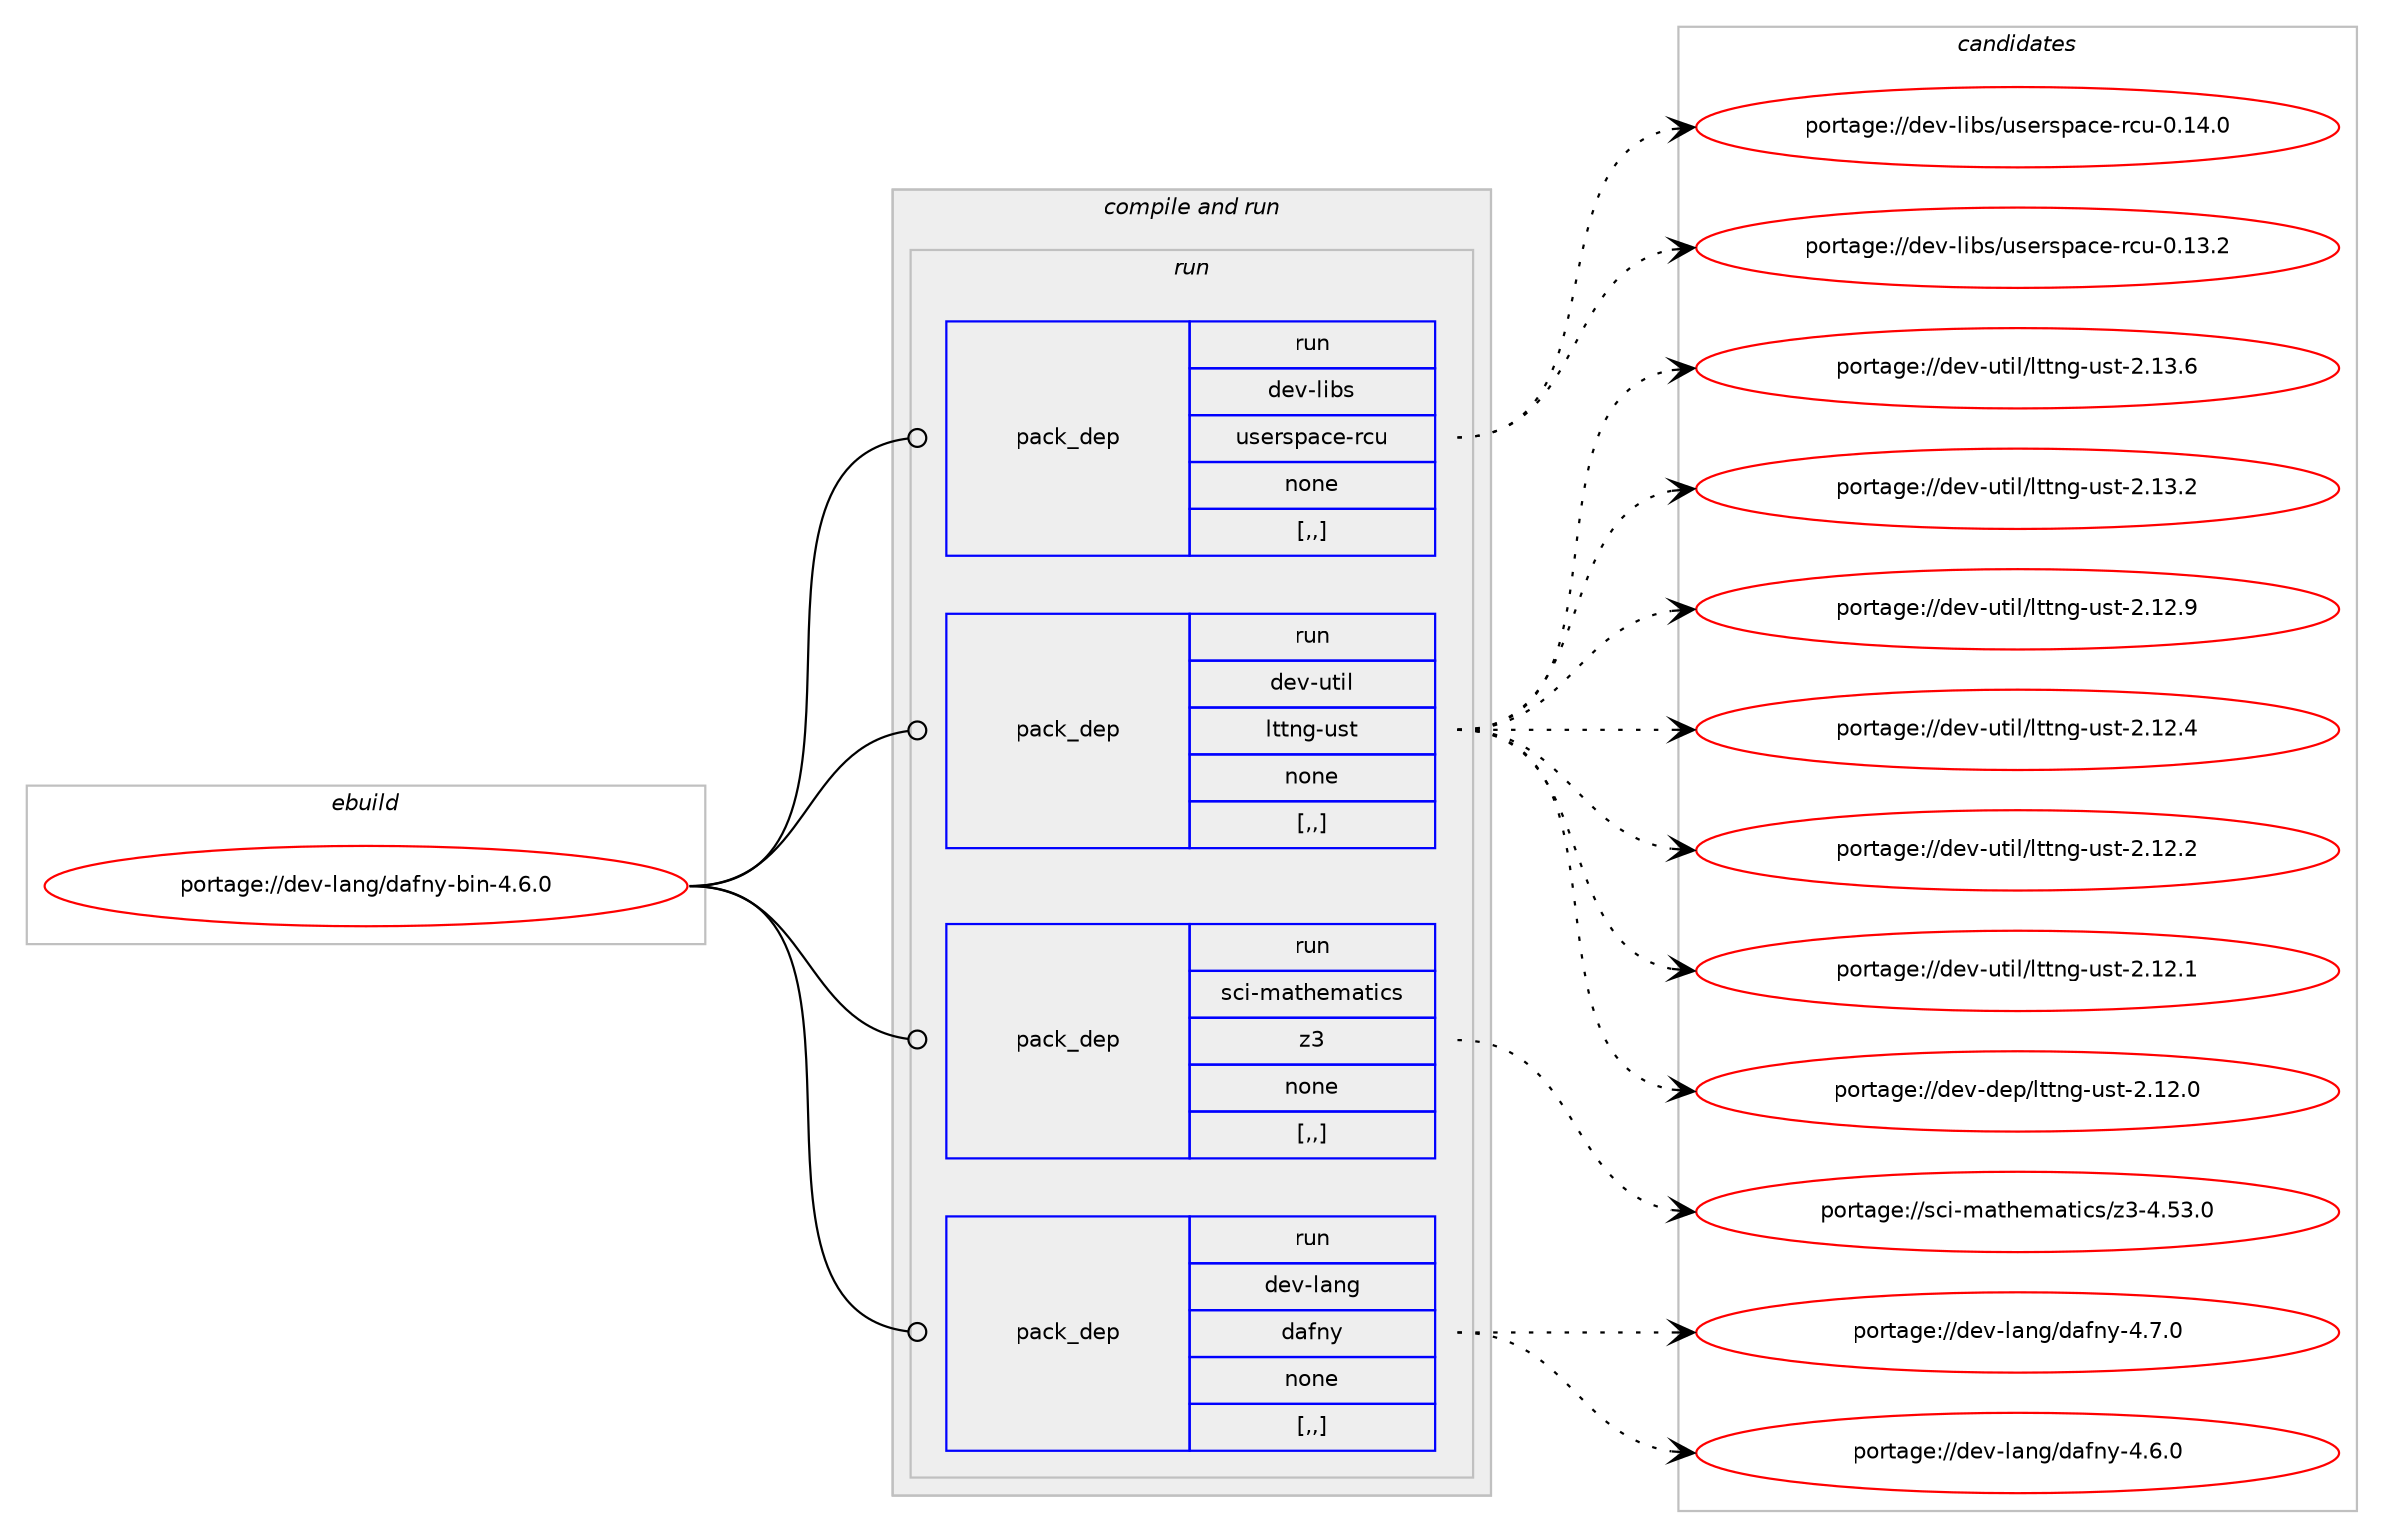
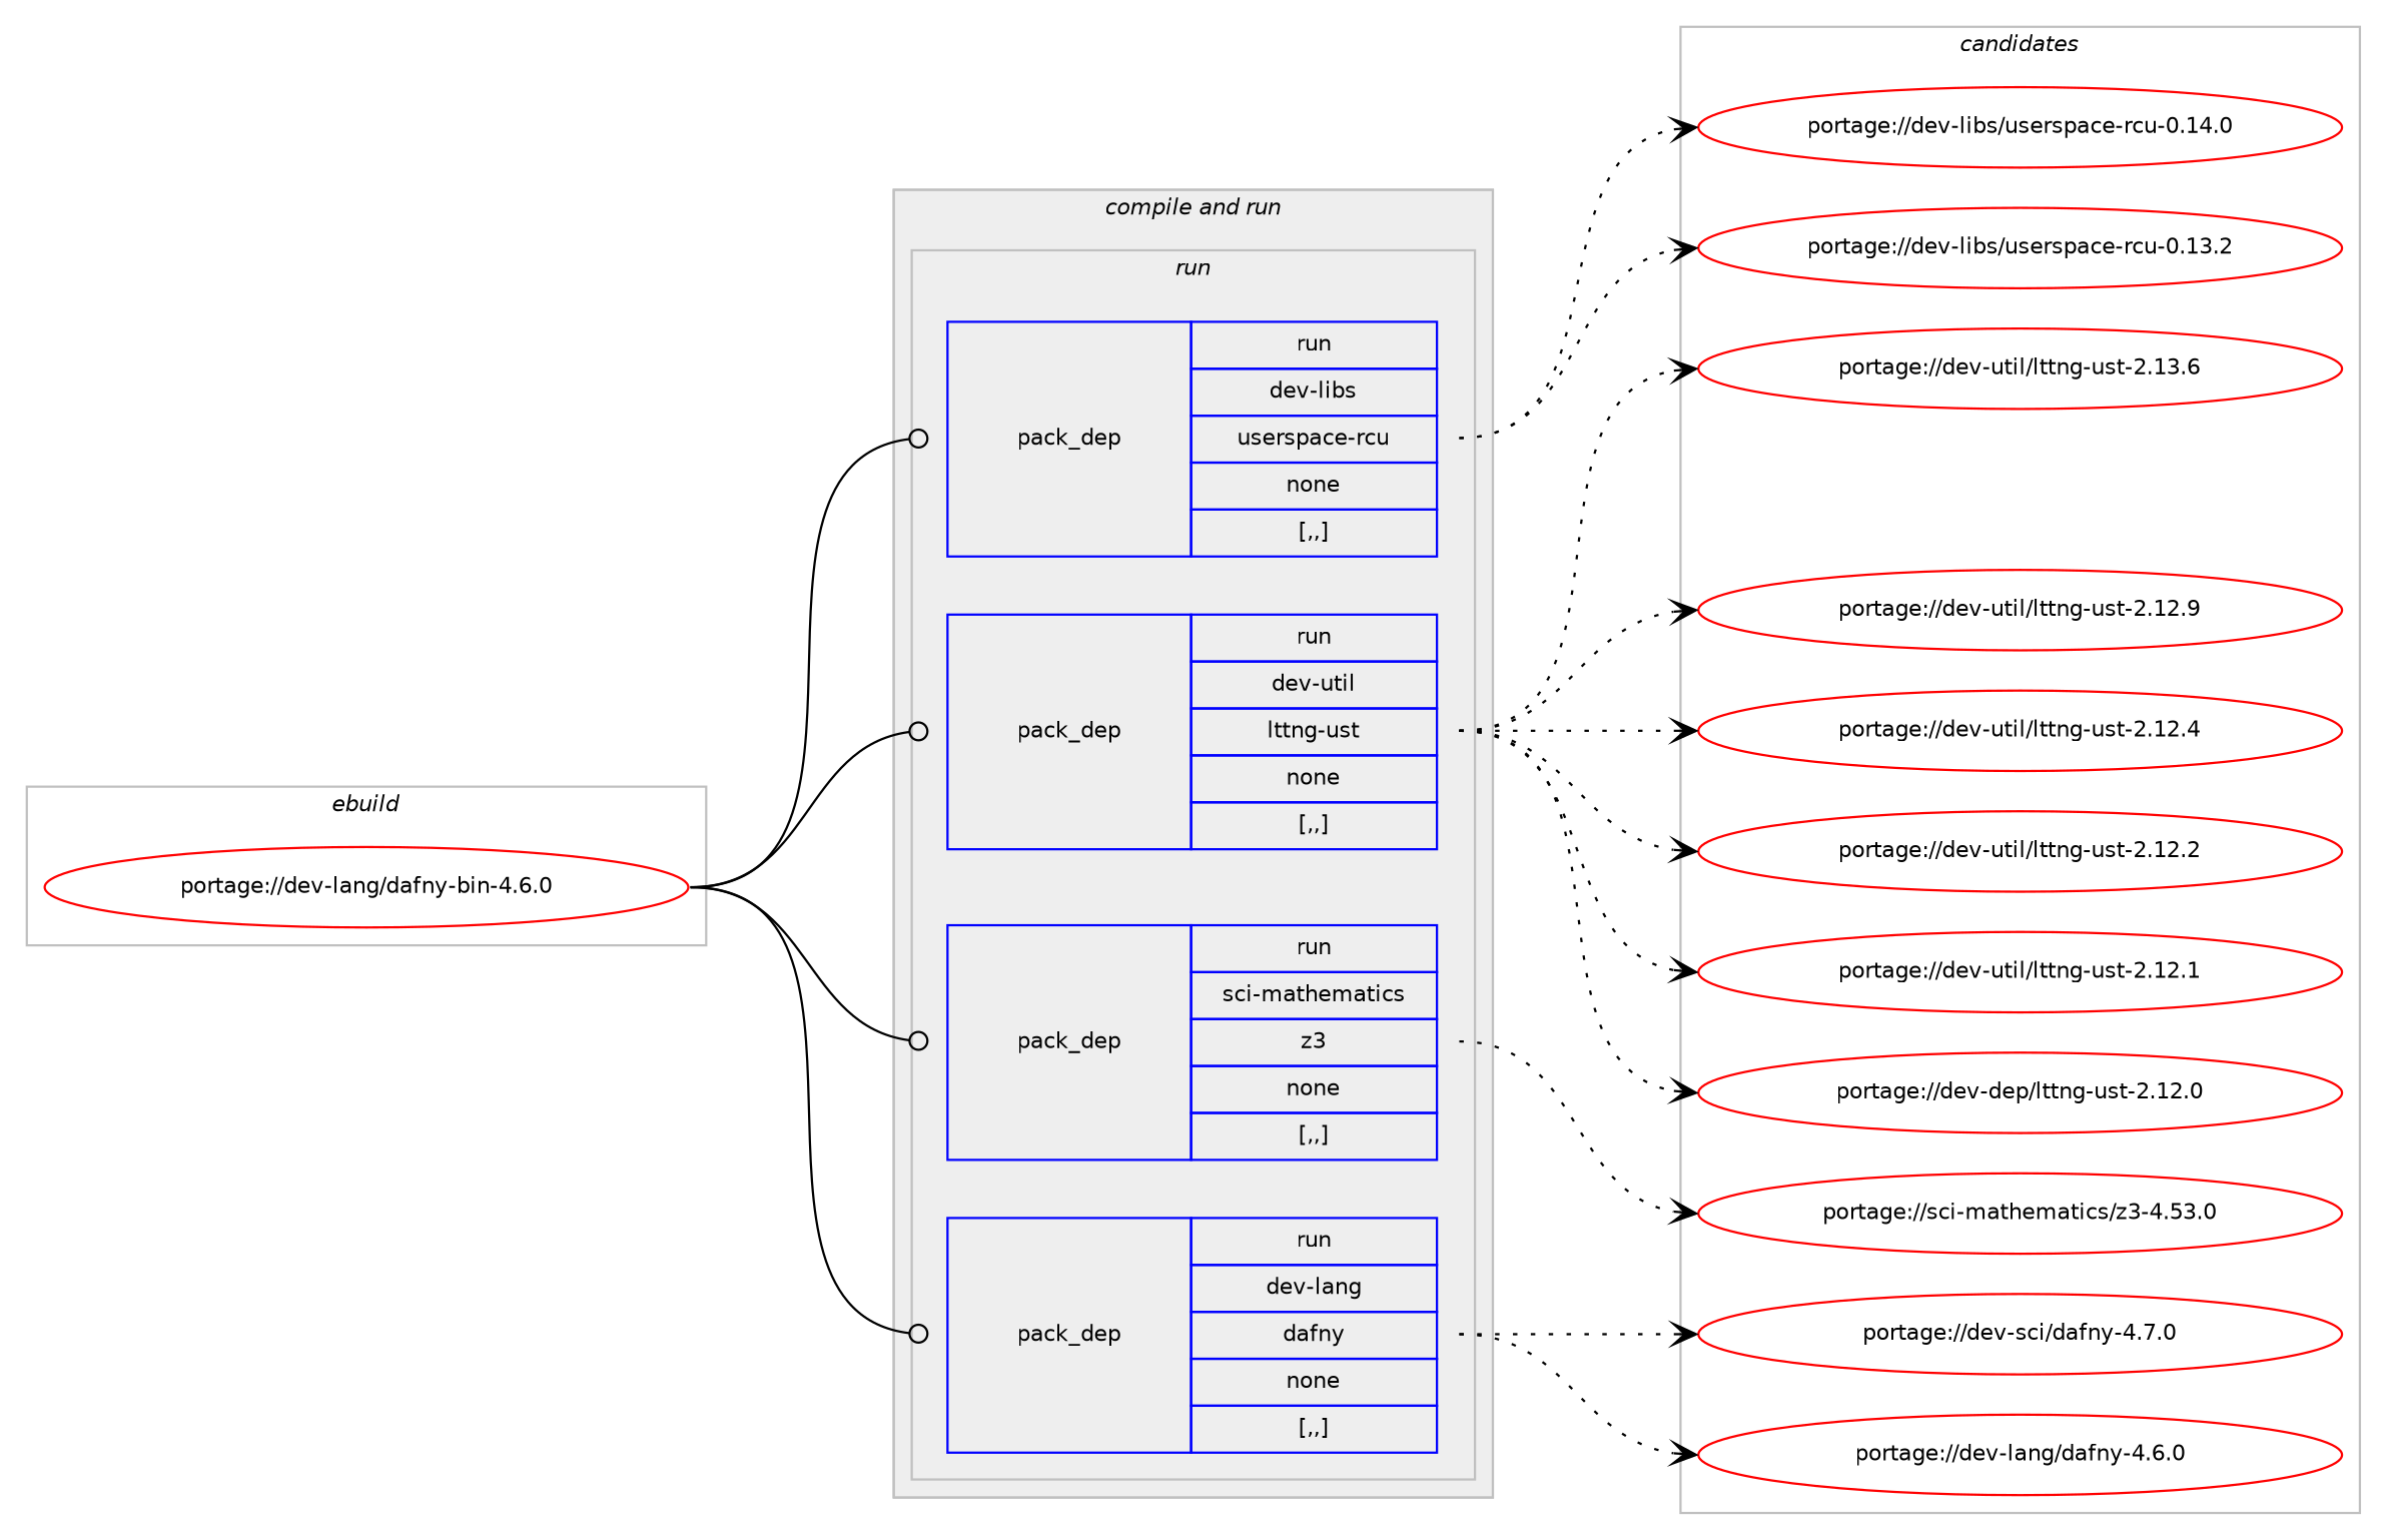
  digraph {
    compound=true
    concentrate=true
    fontname=Helvetica
    fontsize=10
    newrank=true
    rankdir=LR
    ranksep=1.5
    node [color=red fontname=Helvetica fontsize=10]
    edge [arrowhead=vee headport=w style=dotted tailport=e weight=100]
    n1 [label="portage://dev-lang/dafny-bin-4.6.0" width=4]
    n2 [color=blue label=<<TABLE BORDER="0" CELLBORDER="1" CELLSPACING="0" CELLPADDING="4" WIDTH="220"><TR><TD ROWSPAN="6" CELLPADDING="30">pack_dep</TD></TR><TR><TD WIDTH="110">run</TD></TR><TR><TD>dev-libs</TD></TR><TR><TD>userspace-rcu</TD></TR><TR><TD>none</TD></TR><TR><TD>[,,]</TD></TR></TABLE>> shape=none]
    n3 [color=blue label=<<TABLE BORDER="0" CELLBORDER="1" CELLSPACING="0" CELLPADDING="4" WIDTH="220"><TR><TD ROWSPAN="6" CELLPADDING="30">pack_dep</TD></TR><TR><TD WIDTH="110">run</TD></TR><TR><TD>dev-util</TD></TR><TR><TD>lttng-ust</TD></TR><TR><TD>none</TD></TR><TR><TD>[,,]</TD></TR></TABLE>> shape=none]
    n4 [color=blue label=<<TABLE BORDER="0" CELLBORDER="1" CELLSPACING="0" CELLPADDING="4" WIDTH="220"><TR><TD ROWSPAN="6" CELLPADDING="30">pack_dep</TD></TR><TR><TD WIDTH="110">run</TD></TR><TR><TD>sci-mathematics</TD></TR><TR><TD>z3</TD></TR><TR><TD>none</TD></TR><TR><TD>[,,]</TD></TR></TABLE>> shape=none]
    n5 [color=blue label=<<TABLE BORDER="0" CELLBORDER="1" CELLSPACING="0" CELLPADDING="4" WIDTH="220"><TR><TD ROWSPAN="6" CELLPADDING="30">pack_dep</TD></TR><TR><TD WIDTH="110">run</TD></TR><TR><TD>dev-lang</TD></TR><TR><TD>dafny</TD></TR><TR><TD>none</TD></TR><TR><TD>[,,]</TD></TR></TABLE>> shape=none]
    n6 [label="portage://dev-libs/userspace-rcu-0.14.0" width=4]
    n7 [label="portage://dev-libs/userspace-rcu-0.13.2" width=4]
    n8 [label="portage://dev-util/lttng-ust-2.13.6" width=4]
-   n9 [label="portage://dev-util/lttng-ust-2.13.2" width=4]
    n10 [label="portage://dev-util/lttng-ust-2.12.9" width=4]
    n11 [label="portage://dev-util/lttng-ust-2.12.4" width=4]
    n12 [label="portage://dev-util/lttng-ust-2.12.2" width=4]
    n13 [label="portage://dev-util/lttng-ust-2.12.1" width=4]
    n14 [label="portage://dev-dep/lttng-ust-2.12.0" width=4]
    n15 [label="portage://sci-mathematics/z3-4.53.0" width=4]
-   n16 [label="portage://dev-lang/dafny-4.7.0" width=4]
+   n16 [label="portage://dev-sci/dafny-4.7.0" width=4]
    n17 [label="portage://dev-lang/dafny-4.6.0" width=4]
    subgraph cluster_1 {
      color=gray
      label=<<i>ebuild</i>>
      n1
    }
    subgraph cluster_2 {
      color=gray
      label=<<i>dependencies</i>>
      subgraph cluster_3 {
        color=gray
        fillcolor="#eeeeee"
        label=<<i>compile</i>>
        style=filled
      }
      subgraph cluster_4 {
        color=gray
        fillcolor="#eeeeee"
        label=<<i>compile and run</i>>
        style=filled
      }
      subgraph cluster_5 {
        color=gray
        fillcolor="#eeeeee"
        label=<<i>run</i>>
        style=filled
        subgraph sub_6 {
          color=gray
          fillcolor="#eeeeee"
          label=<<i>run</i>>
          style=filled
          n2
        }
        subgraph sub_7 {
          color=gray
          fillcolor="#eeeeee"
          label=<<i>run</i>>
          style=filled
          n3
        }
        subgraph sub_8 {
          color=gray
          fillcolor="#eeeeee"
          label=<<i>run</i>>
          style=filled
          n4
        }
        subgraph sub_9 {
          color=gray
          fillcolor="#eeeeee"
          label=<<i>run</i>>
          style=filled
          n5
        }
      }
    }
    subgraph cluster_10 {
      color=gray
      label=<<i>candidates</i>>
      rank=same
      subgraph sub_11 {
        color=black
        label=<<i>candidates</i>>
        nodesep=1
        rank=same
        n6
        n7
      }
      subgraph sub_12 {
        color=black
        label=<<i>candidates</i>>
        nodesep=1
        rank=same
        n8
-       n9
        n10
        n11
        n12
        n13
        n14
      }
      subgraph sub_13 {
        color=black
        label=<<i>candidates</i>>
        nodesep=1
        rank=same
        n15
      }
      subgraph sub_14 {
        color=black
        label=<<i>candidates</i>>
        nodesep=1
        rank=same
        n16
        n17
      }
    }
    n1 -> n2 [arrowhead=odot style=solid weight=20]
    n1 -> n3 [arrowhead=odot style=solid weight=20]
    n1 -> n4 [arrowhead=odot style=solid weight=20]
    n1 -> n5 [arrowhead=odot style=solid weight=20]
    n2 -> n6
    n2 -> n7
    n3 -> n8
-   n3 -> n9
    n3 -> n10
    n3 -> n11
    n3 -> n12
    n3 -> n13
    n3 -> n14
    n4 -> n15
    n5 -> n16
    n5 -> n17
  }
